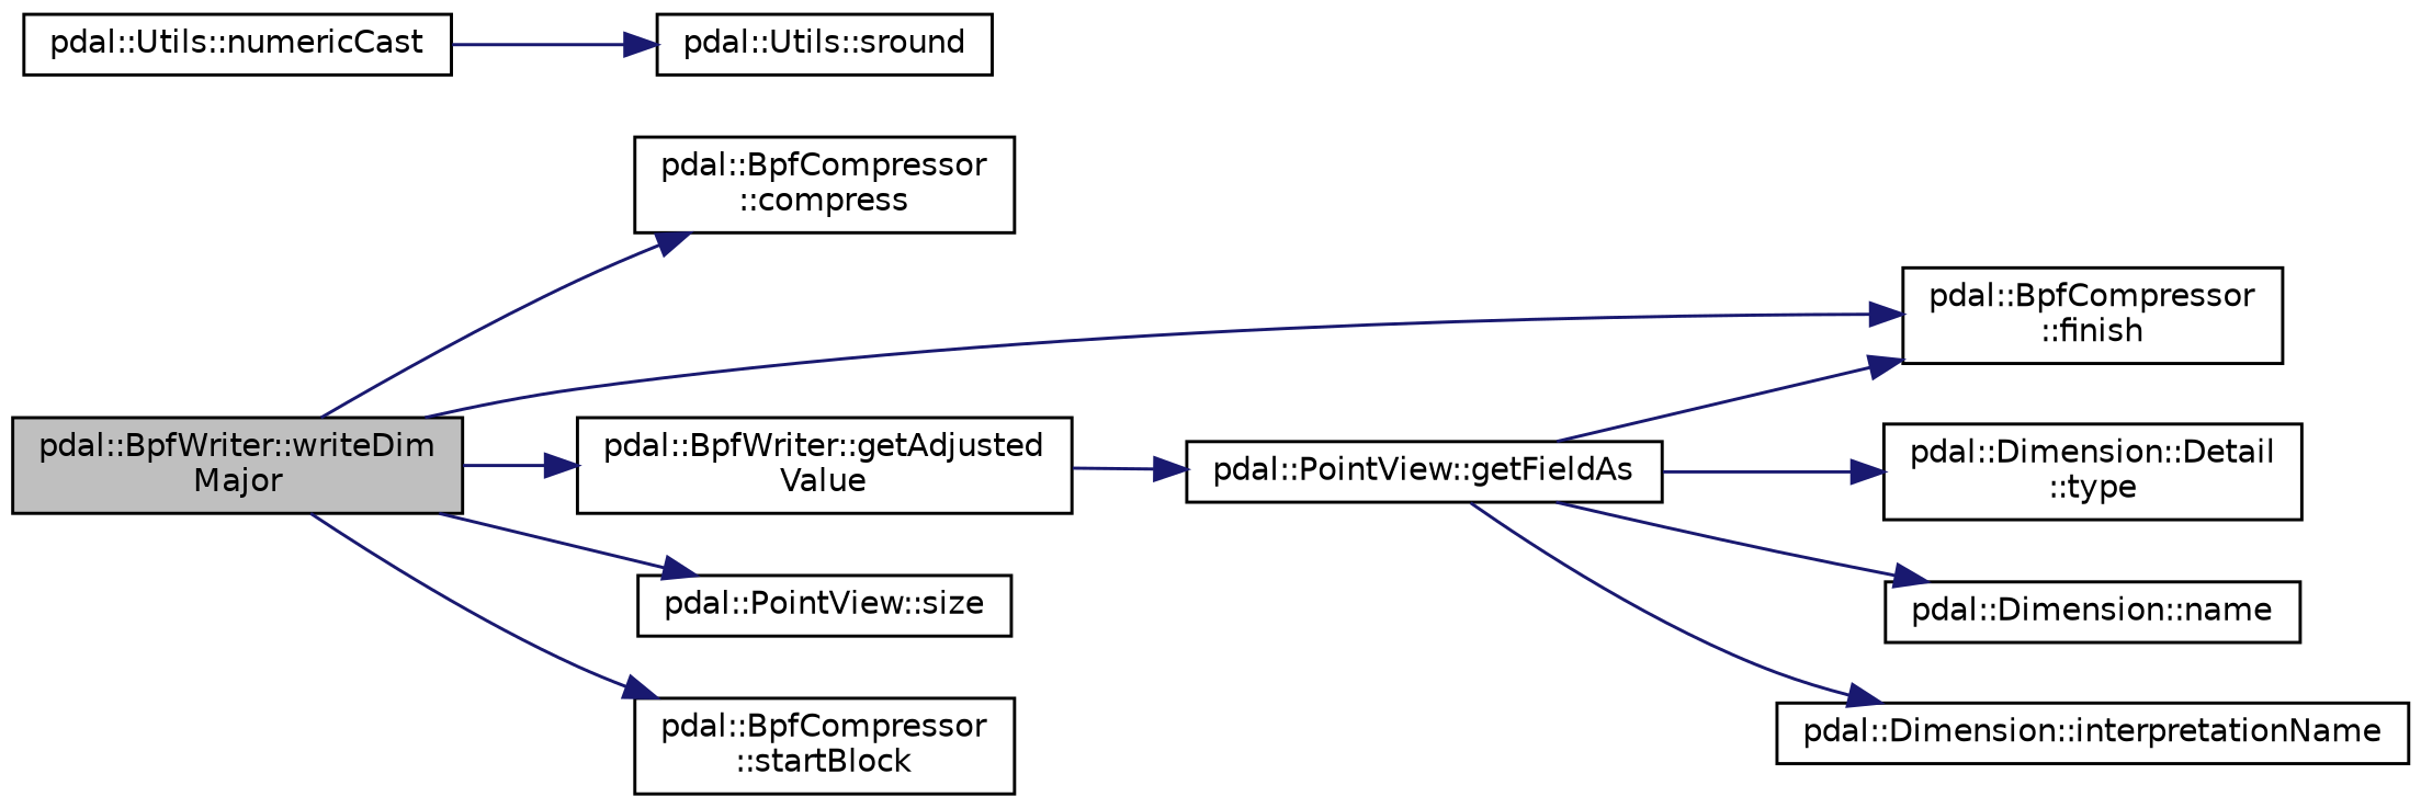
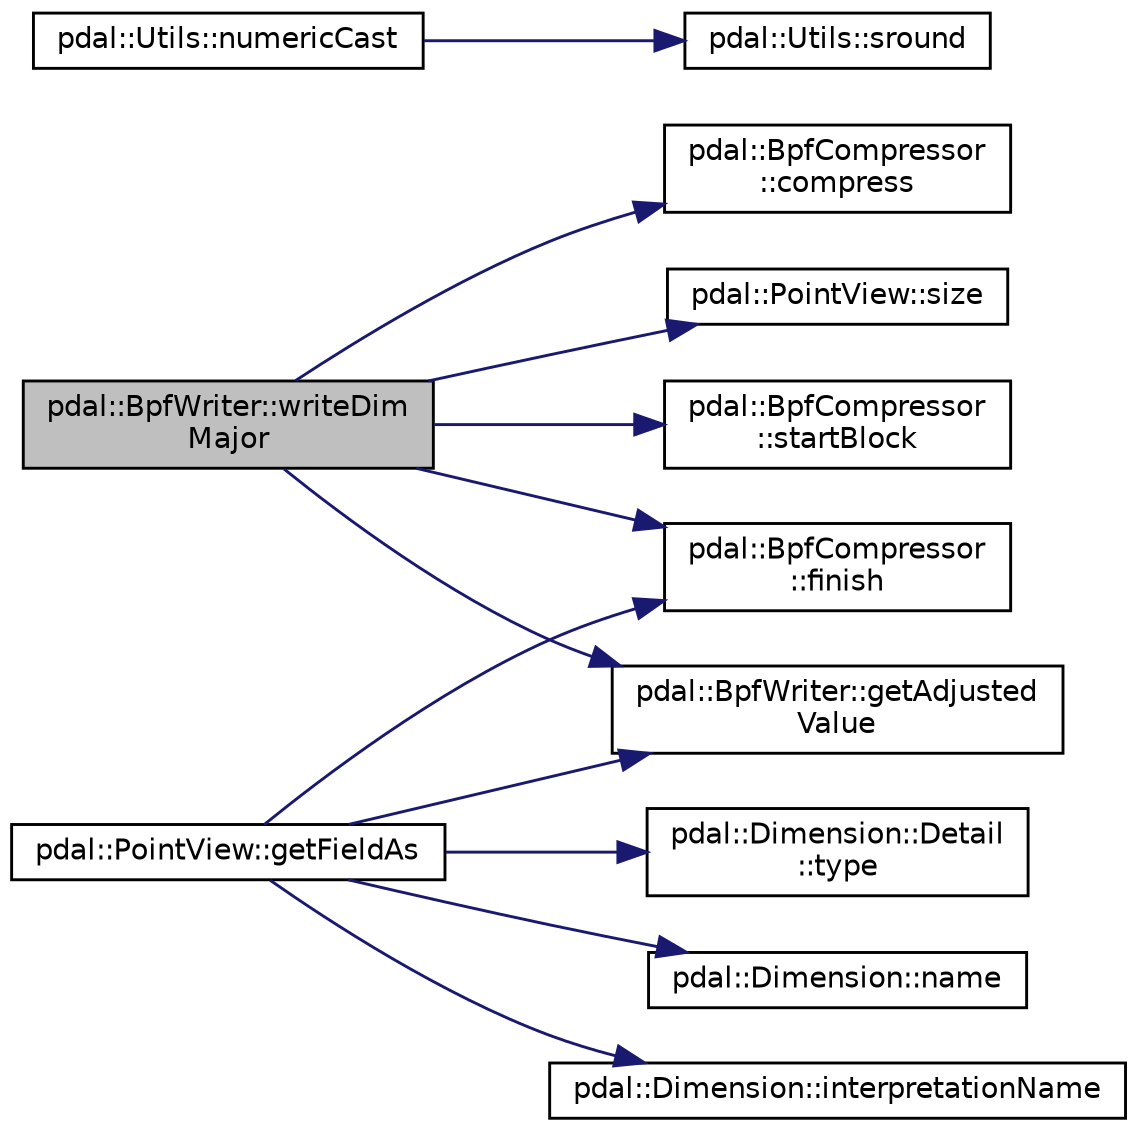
  digraph {
    rankdir=LR
    node [color=black fillcolor=white fontname=Helvetica fontsize=10 shape=record style=filled]
    edge [color=midnightblue fontname=Helvetica fontsize=10 labelfontname=Helvetica labelfontsize=10 style=solid]
    n1 [fillcolor=grey75 fontcolor=black height=0.2 label="pdal::BpfWriter::writeDim\lMajor" width=0.4]
    n2 [height=0.2 label="pdal::BpfCompressor\l::compress" width=0.4]
    n3 [height=0.2 label="pdal::BpfCompressor\l::finish" width=0.4]
    n4 [height=0.2 label="pdal::BpfWriter::getAdjusted\lValue" width=0.4]
    n5 [height=0.2 label="pdal::PointView::size" width=0.4]
    n6 [height=0.2 label="pdal::BpfCompressor\l::startBlock" width=0.4]
    n7 [height=0.2 label="pdal::PointView::getFieldAs" width=0.4]
    n8 [height=0.2 label="pdal::Dimension::Detail\l::type" width=0.4]
    n9 [height=0.2 label="pdal::Dimension::name" width=0.4]
    n10 [height=0.2 label="pdal::Dimension::interpretationName" width=0.4]
    n11 [height=0.2 label="pdal::Utils::numericCast" width=0.4]
    n12 [height=0.2 label="pdal::Utils::sround" width=0.4]
    n1 -> n2
    n1 -> n3
    n1 -> n4
    n1 -> n5
    n1 -> n6
-   n4 -> n7
+   n7 -> n4
    n7 -> n3
    n7 -> n8
    n7 -> n9
    n7 -> n10
    n11 -> n12
  }
